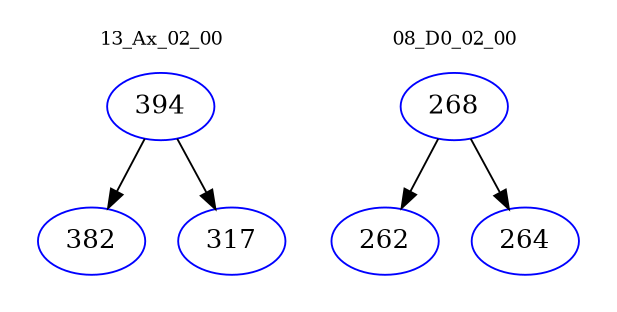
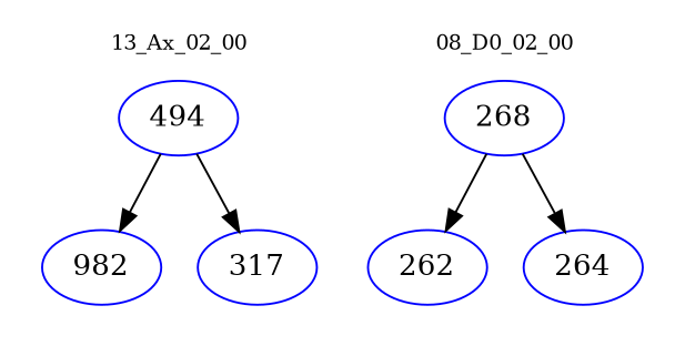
  digraph {
    node [color=blue]
    edge [color=black]
-   n1 [label=394]
-   n2 [label=382]
+   n1 [label=494]
+   n2 [label=982]
    n3 [label=317]
    n4 [label=268]
    n5 [label=262]
    n6 [label=264]
    subgraph cluster_1 {
      color=white
      fontsize=10
      label="13_Ax_02_00"
      n1
      n2
      n3
    }
    subgraph cluster_2 {
      color=white
      fontsize=10
      label="08_D0_02_00"
      n4
      n5
      n6
    }
    n1 -> n2
    n1 -> n3
    n4 -> n5
    n4 -> n6
  }
